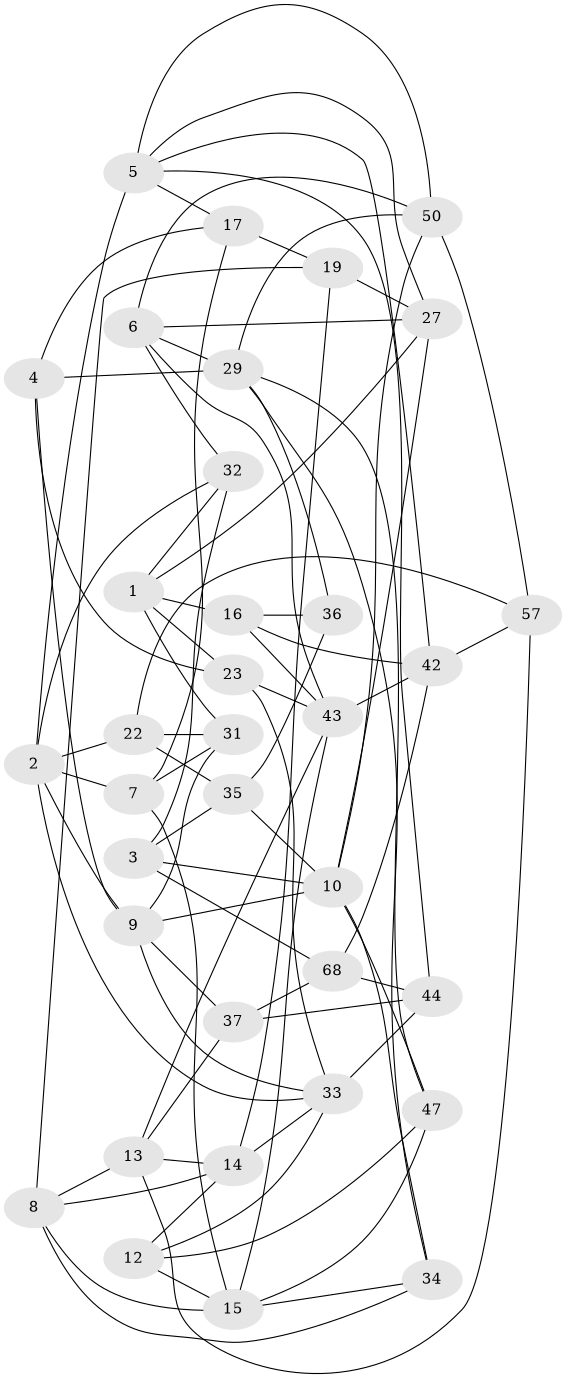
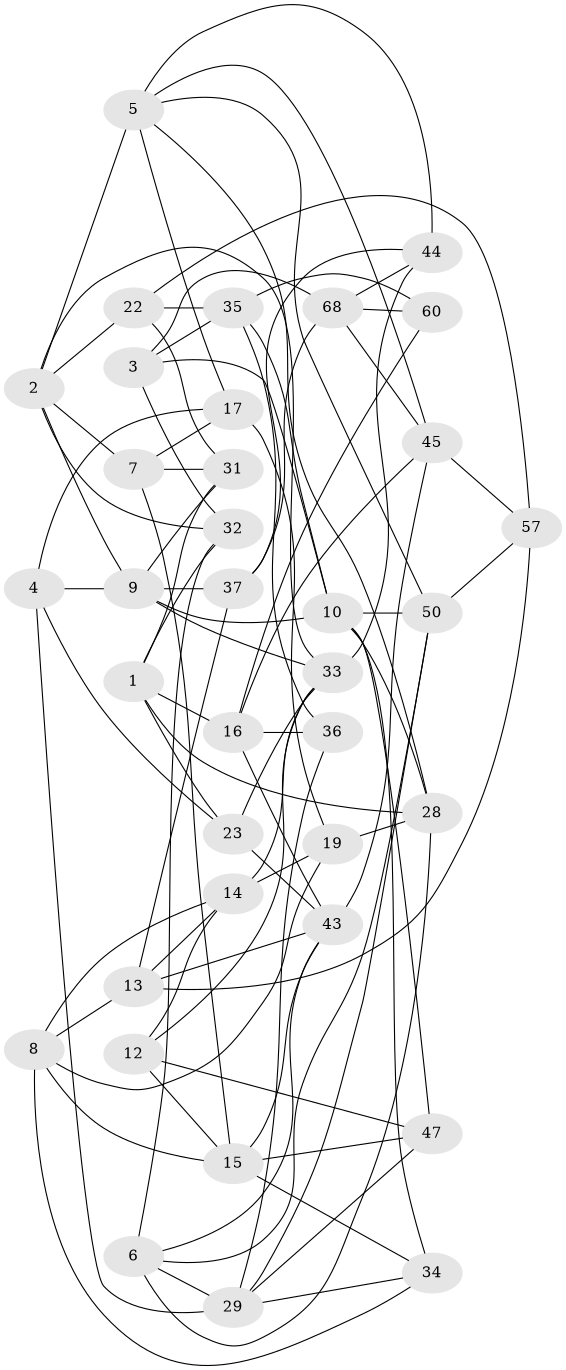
  graph {
    rankdir=LR
    node [color=gray90 style=filled]
    1 [super="+58"]
    16 [super="+55"]
    23
-   28 [super="+30" label=27]
+   28 [super="+30"]
    31 [super="+54"]
    32
-   45 [super="+49" label=42]
+   45 [super="+49"]
    43 [super="+59"]
    36
+   60
    33 [super="+48"]
    2 [super="+27"]
    5 [super="+11"]
    7
    9 [super="+21"]
    22 [super="+41"]
    17 [super="+53"]
    44
    50 [super="+52"]
    15 [super="+24"]
    10 [super="+42"]
    37
    35 [super="+51"]
    57
    34
    47
    3
    n28 [label=68 super="+40"]
    4 [super="+26"]
    29 [super="+39"]
    12 [super="+18"]
    14 [super="+20"]
    19
    6 [super="+56"]
    8 [super="+46"]
    13 [super="+25"]
    1 -- 16
    1 -- 23
    1 -- 28
    1 -- 31
    1 -- 32 [weight=2]
    16 -- 45
    16 -- 43
    16 -- 36 [weight=2]
+   16 -- 60
    23 -- 43
    23 -- 33
    45 -- 57
    43 -- 45
    33 -- 44
    2 -- 32
    2 -- 33
    2 -- 5
    2 -- 7
    2 -- 9
    2 -- 22
    5 -- 28
    5 -- 45
    5 -- 17
    5 -- 44
    5 -- 50
    7 -- 31
    7 -- 17
    7 -- 15
    9 -- 31
    9 -- 33
    9 -- 10
    9 -- 37
    22 -- 31 [weight=2]
    22 -- 35 [weight=2]
    22 -- 57
    17 -- 19
    50 -- 57
    15 -- 43
    15 -- 34
    15 -- 47
    10 -- 28
    10 -- 50
    10 -- 34
    10 -- 47
    37 -- 44
    37 -- n28
    35 -- 36
+   35 -- 60
    35 -- 10
    3 -- 32
    3 -- 10
    3 -- 35
    3 -- n28
    n28 -- 45
+   n28 -- 60 [weight=2]
    n28 -- 44
    4 -- 23
    4 -- 9
    4 -- 17 [weight=2]
    4 -- 29
    29 -- 36
    29 -- 50
    29 -- 34
    29 -- 47
    12 -- 33
    12 -- 15
    12 -- 47
    12 -- 14
    14 -- 33
    14 -- 19
    19 -- 28
    6 -- 28 [weight=2]
    6 -- 32
    6 -- 43
    6 -- 50
    6 -- 29
    8 -- 15
    8 -- 34
    8 -- 14 [weight=2]
    8 -- 19
    8 -- 13
    13 -- 43
    13 -- 37
    13 -- 57
    13 -- 14
  }
